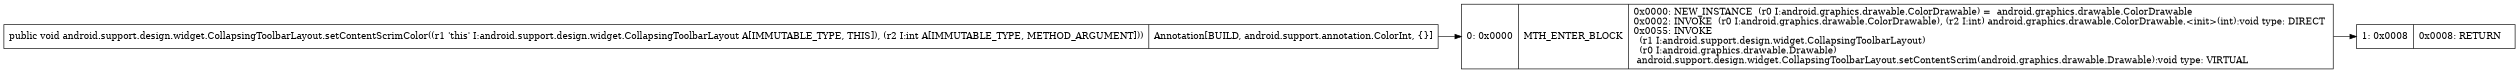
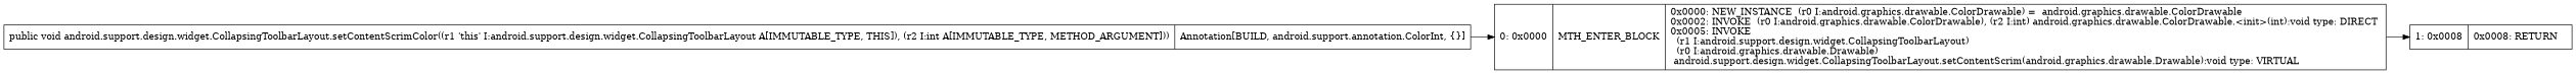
  digraph {
    rankdir=LR
    node [shape=record]
-   n1 [label="{0\:\ 0x0000|MTH_ENTER_BLOCK\l|0x0000: NEW_INSTANCE  (r0 I:android.graphics.drawable.ColorDrawable) =  android.graphics.drawable.ColorDrawable \l0x0002: INVOKE  (r0 I:android.graphics.drawable.ColorDrawable), (r2 I:int) android.graphics.drawable.ColorDrawable.\<init\>(int):void type: DIRECT \l0x0055: INVOKE  \l  (r1 I:android.support.design.widget.CollapsingToolbarLayout)\l  (r0 I:android.graphics.drawable.Drawable)\l android.support.design.widget.CollapsingToolbarLayout.setContentScrim(android.graphics.drawable.Drawable):void type: VIRTUAL \l}"]
+   n1 [label="{0\:\ 0x0000|MTH_ENTER_BLOCK\l|0x0000: NEW_INSTANCE  (r0 I:android.graphics.drawable.ColorDrawable) =  android.graphics.drawable.ColorDrawable \l0x0002: INVOKE  (r0 I:android.graphics.drawable.ColorDrawable), (r2 I:int) android.graphics.drawable.ColorDrawable.\<init\>(int):void type: DIRECT \l0x0005: INVOKE  \l  (r1 I:android.support.design.widget.CollapsingToolbarLayout)\l  (r0 I:android.graphics.drawable.Drawable)\l android.support.design.widget.CollapsingToolbarLayout.setContentScrim(android.graphics.drawable.Drawable):void type: VIRTUAL \l}"]
    n2 [label="{1\:\ 0x0008|0x0008: RETURN   \l}"]
    n3 [label="{public void android.support.design.widget.CollapsingToolbarLayout.setContentScrimColor((r1 'this' I:android.support.design.widget.CollapsingToolbarLayout A[IMMUTABLE_TYPE, THIS]), (r2 I:int A[IMMUTABLE_TYPE, METHOD_ARGUMENT]))  | Annotation[BUILD, android.support.annotation.ColorInt, \{\}]\l}"]
    n1 -> n2
    n3 -> n1
  }
